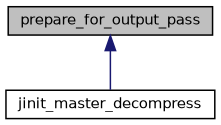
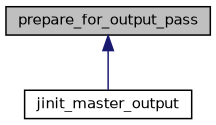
  digraph {
    rankdir=TB
    node [color=black fontname=Helvetica fontsize=10 shape=record]
    n1 [fillcolor=grey75 fontcolor=black height=0.2 label=prepare_for_output_pass style=filled width=0.4]
-   n2 [height=0.2 label=jinit_master_decompress width=0.4]
+   n2 [height=0.2 label=jinit_master_output width=0.4]
    n1 -> n2 [color=midnightblue dir=back fontname=Helvetica fontsize=10 labelfontname=Helvetica labelfontsize=10 style=solid]
  }
